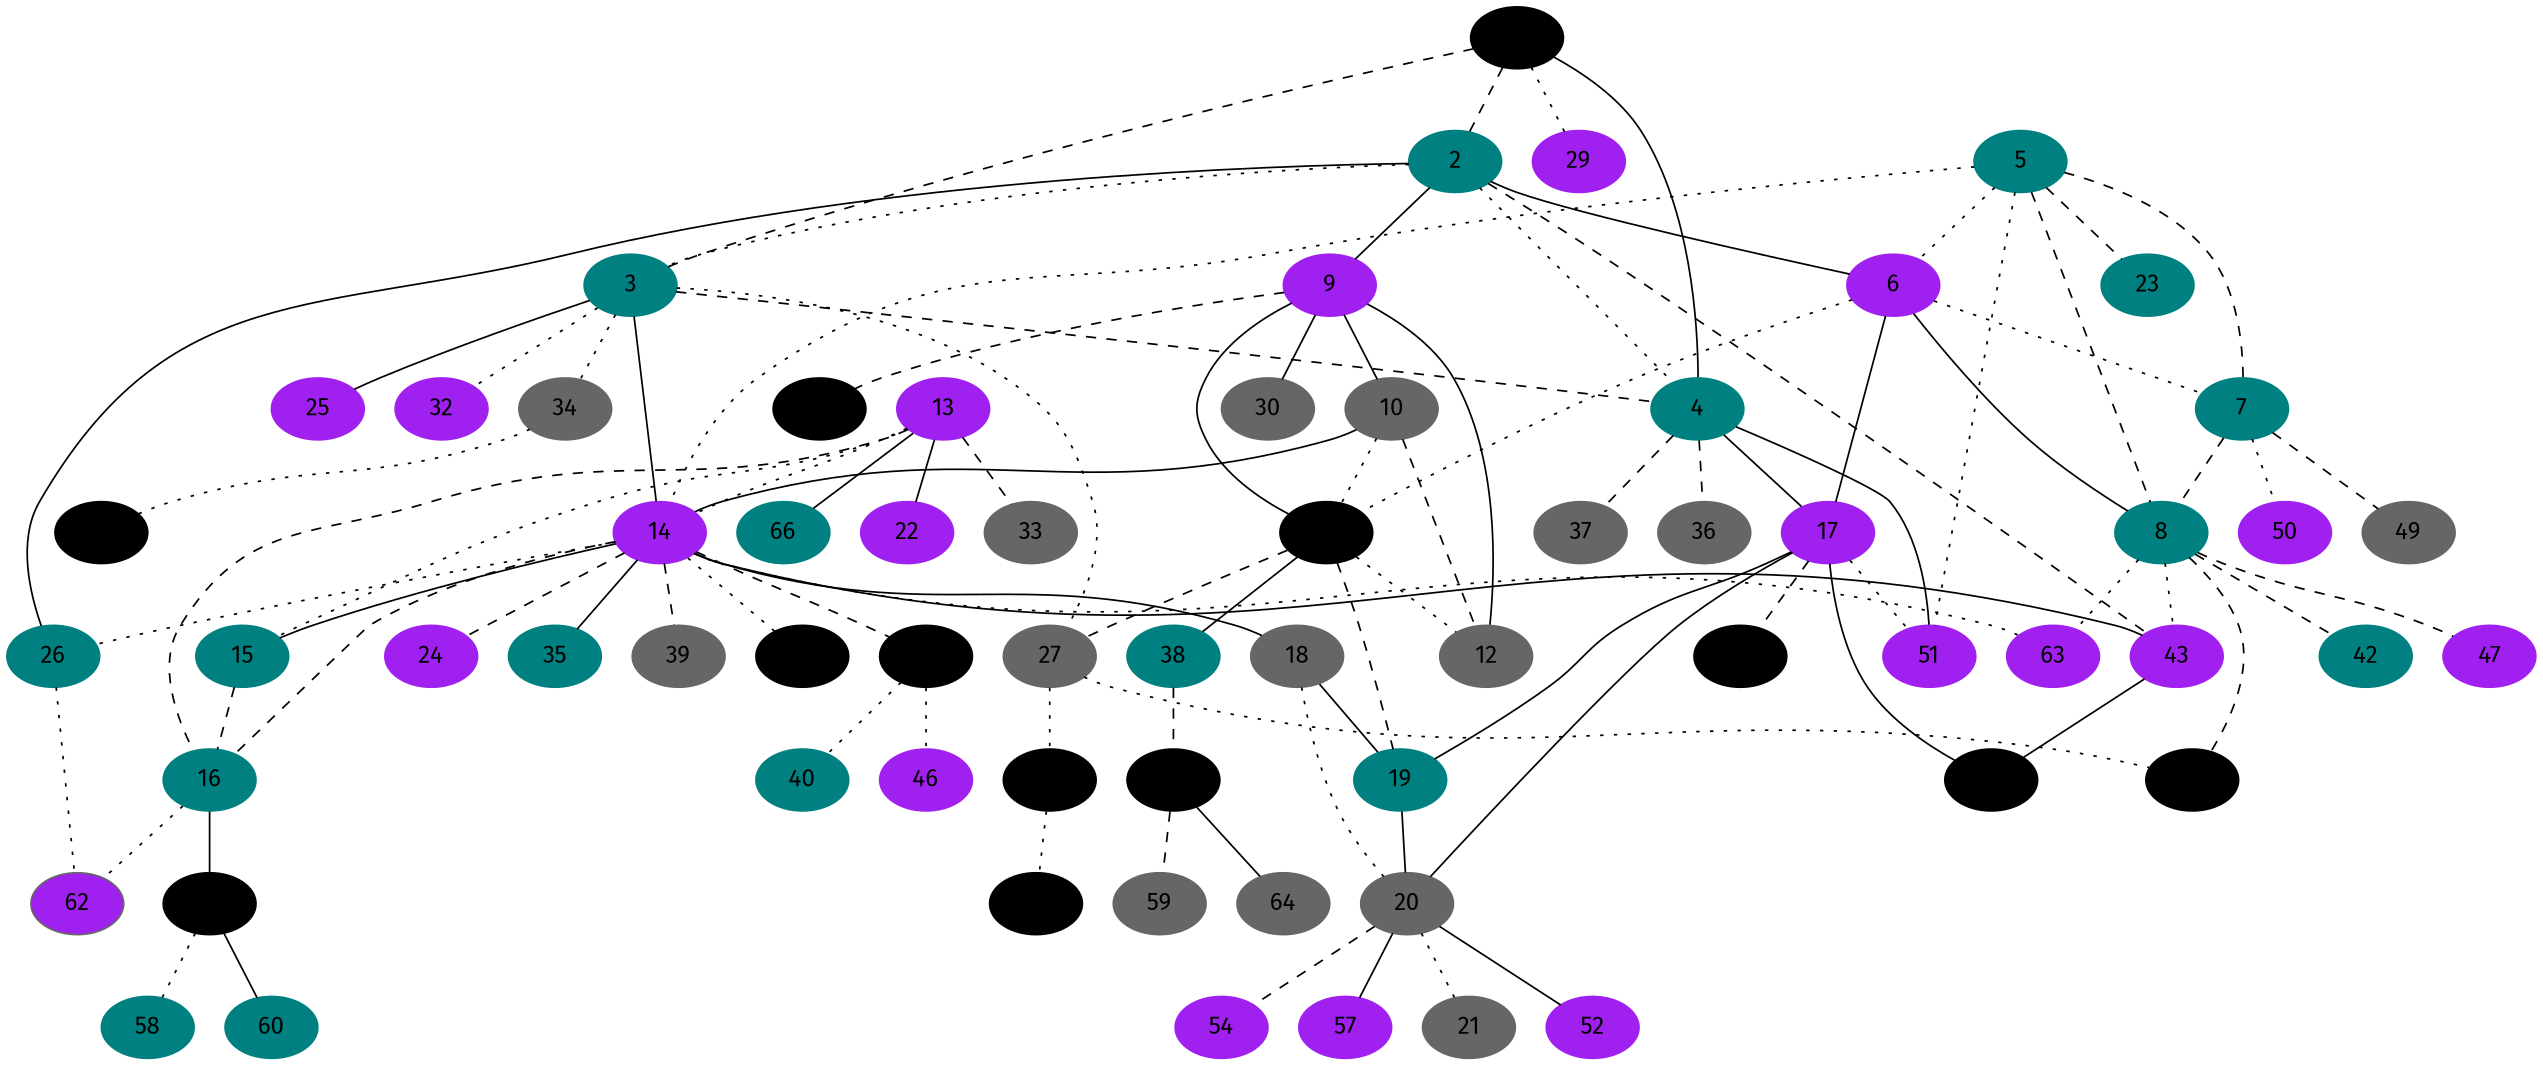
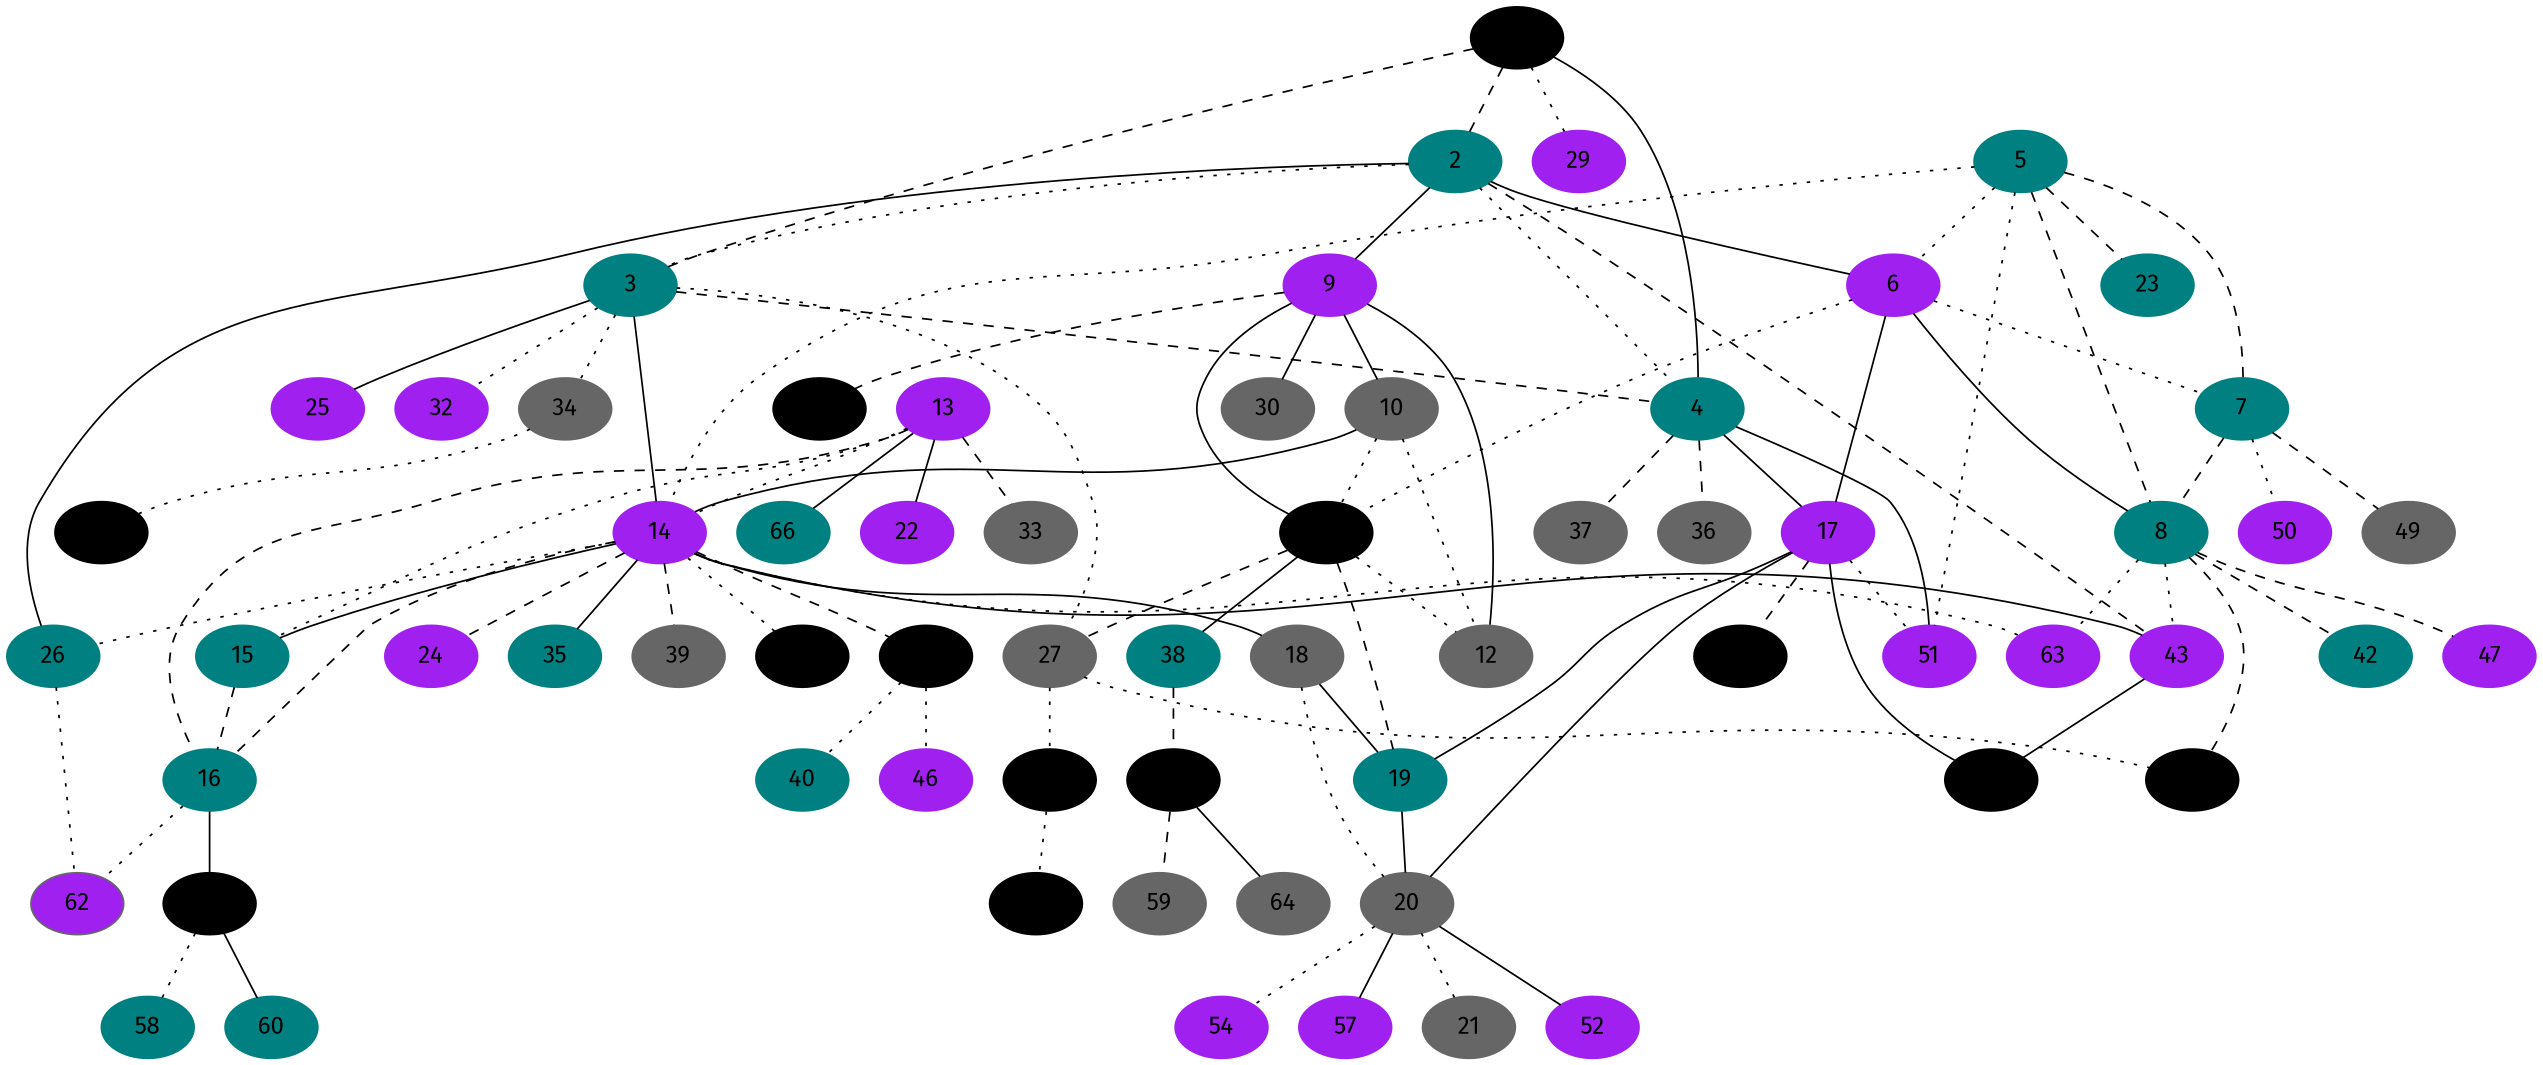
  graph {
    fontname="Fira Sans"
    node [color=purple fontname="Fira Sans" style=filled]
    edge [fontname="Fira Sans" style=solid weight=1.0]
    1 [color=black]
    2 [color=teal]
    3 [color=teal]
    4 [color=teal]
    29
    6
    9
    26 [color=teal]
    43
    14
    25
    27 [color=gray40]
    32
    34 [color=gray40]
    17
    36 [color=gray40]
    37 [color=gray40]
    51
    7 [color=teal]
    8 [color=teal]
    11 [color=black]
    10 [color=gray40]
    12 [color=gray40]
    30 [color=gray40]
    56 [color=black]
    62 [color=gray40 fillcolor=purple]
    44 [color=black]
    63
    15 [color=teal]
    16 [color=teal]
    18 [color=gray40]
    24
    31 [color=black]
    35 [color=teal]
    39 [color=gray40]
    61 [color=black]
    48 [color=black]
    53 [color=black]
    65 [color=black]
    19 [color=teal]
    20 [color=gray40]
    28 [color=black]
    5 [color=teal]
    23 [color=teal]
    49 [color=gray40]
    50
    42 [color=teal]
    47
    38 [color=teal]
    45 [color=black]
    13
    22
    33 [color=gray40]
    66 [color=teal]
    41 [color=black]
    40 [color=teal]
    46
    58 [color=teal]
    60 [color=teal]
    21 [color=gray40]
    52
    54
    57
    55 [color=black]
    59 [color=gray40]
    64 [color=gray40]
    1 -- 2 [style=dashed]
    1 -- 3 [style=dashed]
    1 -- 4
    1 -- 29 [style=dotted]
    2 -- 3 [style=dotted]
    2 -- 4 [style=dotted]
    2 -- 6
    2 -- 9
    2 -- 26
    2 -- 43 [style=dashed]
    3 -- 4 [style=dashed]
    3 -- 14
    3 -- 25
    3 -- 27 [style=dotted]
    3 -- 32 [style=dotted]
    3 -- 34 [style=dotted]
    4 -- 17
    4 -- 36 [style=dashed]
    4 -- 37 [style=dashed]
    4 -- 51
    6 -- 17
    6 -- 7 [style=dotted]
    6 -- 8
    6 -- 11 [style=dotted]
    9 -- 11
    9 -- 10
    9 -- 12
    9 -- 30
    9 -- 56 [style=dashed]
    26 -- 62 [style=dotted]
    43 -- 44
    14 -- 26 [style=dotted]
    14 -- 43
    14 -- 63 [style=dotted]
    14 -- 15
    14 -- 16 [style=dashed]
    14 -- 18
    14 -- 24 [style=dashed]
    14 -- 31 [style=dashed]
    14 -- 35
    14 -- 39 [style=dashed]
    14 -- 61 [style=dotted]
    27 -- 48 [style=dotted]
    27 -- 53 [style=dotted]
    34 -- 65 [style=dotted]
    17 -- 51 [style=dotted]
    17 -- 44
    17 -- 19
    17 -- 20
    17 -- 28 [style=dashed]
    7 -- 8 [style=dashed]
    7 -- 49 [style=dashed]
    7 -- 50 [style=dotted]
    8 -- 43 [style=dotted]
    8 -- 63 [style=dotted]
    8 -- 48 [style=dashed]
    8 -- 42 [style=dashed]
    8 -- 47 [style=dashed]
    11 -- 27 [style=dashed]
    11 -- 12 [style=dotted]
    11 -- 19 [style=dashed]
    11 -- 38
    10 -- 14
    10 -- 11 [style=dotted]
-   10 -- 12 [style=dashed]
+   10 -- 12 [style=dotted]
    15 -- 16 [style=dashed]
    16 -- 62 [style=dotted]
    16 -- 41
    18 -- 19
    18 -- 20 [style=dotted]
    31 -- 40 [style=dotted]
    31 -- 46 [style=dotted]
    53 -- 55 [style=dotted]
    19 -- 20
    20 -- 21 [style=dotted]
    20 -- 52
-   20 -- 54 [style=dashed]
+   20 -- 54 [style=dotted]
    20 -- 57
    5 -- 6 [style=dotted]
    5 -- 14 [style=dotted]
    5 -- 51 [style=dotted]
    5 -- 7 [style=dashed]
    5 -- 8 [style=dashed]
    5 -- 23 [style=dashed]
    38 -- 45 [style=dashed]
    45 -- 59 [style=dashed]
    45 -- 64
    13 -- 14 [style=dotted]
    13 -- 15 [style=dotted]
    13 -- 16 [style=dashed]
    13 -- 22
    13 -- 33 [style=dashed]
    13 -- 66
    41 -- 58 [style=dotted]
    41 -- 60
  }
